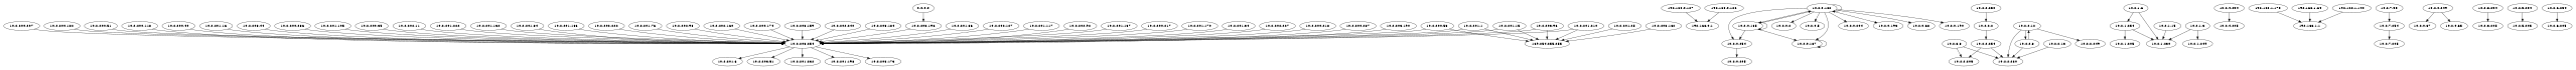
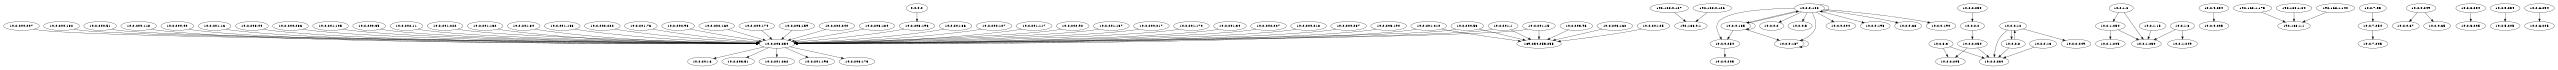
  digraph {
    "10.2.202.222"
    "10.2.203.254"
    "10.2.201.6"
    "10.2.203.51"
    "10.2.201.232"
    "10.2.201.198"
    "10.2.203.173"
    "192.168.0.127"
    "192.168.0.1"
    "10.2.200.53"
    "169.254.255.255"
    "10.2.0.182"
    "10.2.0.254"
    "10.2.0.185"
    "10.2.0.2"
    "10.2.0.5"
    "10.2.0.187"
    "10.2.0.204"
    "10.2.0.193"
    "10.2.0.68"
    "10.2.0.190"
    "10.2.0.205"
    "10.2.201.1"
    "10.2.201.76"
    n25 [label="10.2.8.3"]
    "10.2.2.230"
    "10.2.2.205"
    "10.2.2.254"
    "10.2.202.98"
    "10.2.1.6"
    "10.2.1.254"
    "10.2.1.230"
    "10.2.1.205"
    "10.2.201.15"
    "10.2.202.160"
    "10.2.200.174"
    "10.2.203.159"
    "10.2.202.240"
    "10.2.203.184"
    "10.2.203.196"
    "10.2.201.86"
    "10.2.202.127"
    "10.2.2.12"
    "10.2.2.8"
    "10.2.2.249"
    "10.2.4.254"
    "10.2.4.205"
    "192.168.1.175"
    "192.168.1.1"
    "10.2.203.96"
    "10.2.201.117"
    "10.2.202.92"
    "10.2.201.137"
    "10.2.203.162"
    "192.168.1.64"
    "10.2.200.217"
    "10.2.201.170"
    "10.2.201.34"
    "10.2.202.227"
    "10.2.200.218"
    "192.168.0.126"
    "10.2.200.237"
    "10.2.201.25"
    "10.2.203.190"
    "10.2.200.207"
    "10.2.200.132"
    "10.2.7.254"
    "10.2.7.205"
    "10.2.200.51"
    "192.168.1.140"
    "10.2.1.3"
    "10.2.1.249"
    "10.2.0.249"
    "10.2.0.67"
    "10.2.0.65"
    "10.2.200.118"
    "10.2.200.40"
    "10.2.201.16"
    "10.2.3.254"
    "10.2.3.205"
    "10.2.2.13"
    "10.2.2.250"
    "10.2.2.2"
    "10.2.5.254"
    "10.2.5.205"
    "10.2.201.210"
    "10.2.203.44"
    "10.2.200.236"
    "10.2.201.105"
    "10.2.1.15"
    "10.2.6.254"
    "10.2.6.205"
    "10.2.200.35"
    "10.2.202.11"
    "10.2.201.222"
    "10.2.201.132"
    "0.0.0.0"
    "10.2.7.55"
    "10.2.201.84"
    "10.2.201.186"
    "10.2.202.222" -> "10.2.203.254"
    "10.2.203.254" -> "10.2.201.6"
    "10.2.203.254" -> "10.2.203.51"
    "10.2.203.254" -> "10.2.201.232"
    "10.2.203.254" -> "10.2.201.198"
    "10.2.203.254" -> "10.2.203.173"
    "192.168.0.127" -> "192.168.0.1"
    "10.2.200.53" -> "10.2.203.254"
    "10.2.200.53" -> "169.254.255.255"
    "10.2.0.182" -> "10.2.0.182"
    "10.2.0.182" -> "10.2.0.254"
    "10.2.0.182" -> "10.2.0.185"
    "10.2.0.182" -> "10.2.0.2"
    "10.2.0.182" -> "10.2.0.5"
    "10.2.0.182" -> "10.2.0.187"
    "10.2.0.182" -> "10.2.0.204"
    "10.2.0.182" -> "10.2.0.193"
    "10.2.0.182" -> "10.2.0.68"
    "10.2.0.182" -> "10.2.0.190"
    "10.2.0.254" -> "10.2.0.205"
    "10.2.0.185" -> "10.2.0.182"
    "10.2.0.185" -> "10.2.0.254"
    "10.2.0.185" -> "10.2.0.185"
    "10.2.0.185" -> "10.2.0.187"
    "10.2.0.187" -> "10.2.0.187"
    "10.2.201.1" -> "10.2.203.254"
    "10.2.201.1" -> "169.254.255.255"
    "10.2.201.76" -> "10.2.203.254"
    n25 -> "10.2.2.230"
    n25 -> "10.2.2.205"
    "10.2.2.254" -> "10.2.2.230"
    "10.2.2.254" -> "10.2.2.205"
    "10.2.202.98" -> "10.2.203.254"
    "10.2.1.6" -> "10.2.1.254"
    "10.2.1.6" -> "10.2.1.230"
    "10.2.1.254" -> "10.2.1.230"
    "10.2.1.254" -> "10.2.1.205"
    "10.2.201.15" -> "10.2.203.254"
    "10.2.201.15" -> "169.254.255.255"
    "10.2.202.160" -> "10.2.203.254"
    "10.2.200.174" -> "10.2.203.254"
    "10.2.203.159" -> "10.2.203.254"
    "10.2.202.240" -> "10.2.203.254"
    "10.2.203.184" -> "10.2.203.254"
    "10.2.203.196" -> "10.2.203.254"
    "10.2.201.86" -> "10.2.203.254"
    "10.2.202.127" -> "10.2.203.254"
    "10.2.2.12" -> "10.2.2.230"
    "10.2.2.12" -> "10.2.2.8"
    "10.2.2.12" -> "10.2.2.249"
    "10.2.2.8" -> "10.2.2.230"
    "10.2.2.8" -> "10.2.2.12"
    "10.2.4.254" -> "10.2.4.205"
    "192.168.1.175" -> "192.168.1.1"
-   "10.2.203.96" -> "10.2.203.254"
    "10.2.203.96" -> "169.254.255.255"
    "10.2.201.117" -> "10.2.203.254"
    "10.2.202.92" -> "10.2.203.254"
    "10.2.201.137" -> "10.2.203.254"
    "10.2.203.162" -> "169.254.255.255"
    "192.168.1.64" -> "192.168.1.1"
    "10.2.200.217" -> "10.2.203.254"
    "10.2.201.170" -> "10.2.203.254"
    "10.2.201.34" -> "10.2.203.254"
    "10.2.202.227" -> "10.2.203.254"
    "10.2.200.218" -> "10.2.203.254"
    "192.168.0.126" -> "192.168.0.1"
    "10.2.200.237" -> "10.2.203.254"
    "10.2.201.25" -> "169.254.255.255"
    "10.2.203.190" -> "10.2.203.254"
    "10.2.200.207" -> "10.2.203.254"
    "10.2.200.132" -> "10.2.203.254"
    "10.2.7.254" -> "10.2.7.205"
    "10.2.200.51" -> "10.2.203.254"
    "192.168.1.140" -> "192.168.1.1"
    "10.2.1.3" -> "10.2.1.230"
    "10.2.1.3" -> "10.2.1.249"
    "10.2.0.249" -> "10.2.0.67"
    "10.2.0.249" -> "10.2.0.65"
    "10.2.200.118" -> "10.2.203.254"
    "10.2.200.40" -> "10.2.203.254"
    "10.2.201.16" -> "10.2.203.254"
    "10.2.3.254" -> "10.2.3.205"
    "10.2.2.13" -> "10.2.2.230"
    "10.2.2.250" -> "10.2.2.2"
    "10.2.2.2" -> "10.2.2.254"
    "10.2.5.254" -> "10.2.5.205"
    "10.2.201.210" -> "10.2.203.254"
    "10.2.201.210" -> "169.254.255.255"
    "10.2.203.44" -> "10.2.203.254"
    "10.2.200.236" -> "10.2.203.254"
    "10.2.201.105" -> "10.2.203.254"
    "10.2.1.15" -> "10.2.1.230"
    "10.2.6.254" -> "10.2.6.205"
    "10.2.200.35" -> "10.2.203.254"
    "10.2.202.11" -> "10.2.203.254"
    "10.2.201.222" -> "10.2.203.254"
    "10.2.201.132" -> "10.2.203.254"
    "0.0.0.0" -> "10.2.203.196"
    "10.2.7.55" -> "10.2.7.254"
    "10.2.201.84" -> "10.2.203.254"
    "10.2.201.186" -> "10.2.203.254"
  }
